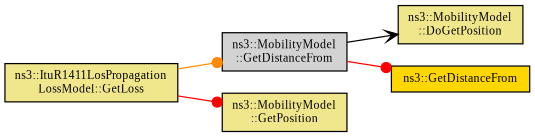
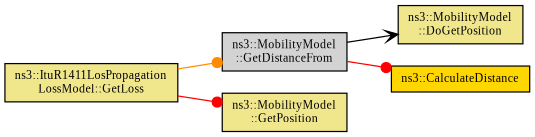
  digraph {
    fontname="Liberation Serif"
    rankdir=LR
    node [color=black fillcolor=khaki fontname="Liberation Serif" fontsize=10 shape=record style=filled]
    edge [arrowhead=dot color=red fontname="Liberation Serif" fontsize=10 labelfontname=Helvetica labelfontsize=10 style=solid]
    n1 [fontcolor=black height=0.2 label="ns3::ItuR1411LosPropagation\lLossModel::GetLoss" width=0.4]
    n2 [fillcolor=lightgrey height=0.2 label="ns3::MobilityModel\l::GetDistanceFrom" width=0.4]
    n3 [height=0.2 label="ns3::MobilityModel\l::GetPosition" width=0.4]
    n4 [height=0.2 label="ns3::MobilityModel\l::DoGetPosition" width=0.4]
-   n5 [fillcolor=gold height=0.2 label="ns3::GetDistanceFrom" width=0.4]
+   n5 [fillcolor=gold height=0.2 label="ns3::CalculateDistance" width=0.4]
    n1 -> n2 [color=darkorange]
    n1 -> n3
    n2 -> n4 [arrowhead=vee color=black]
    n2 -> n5
  }
